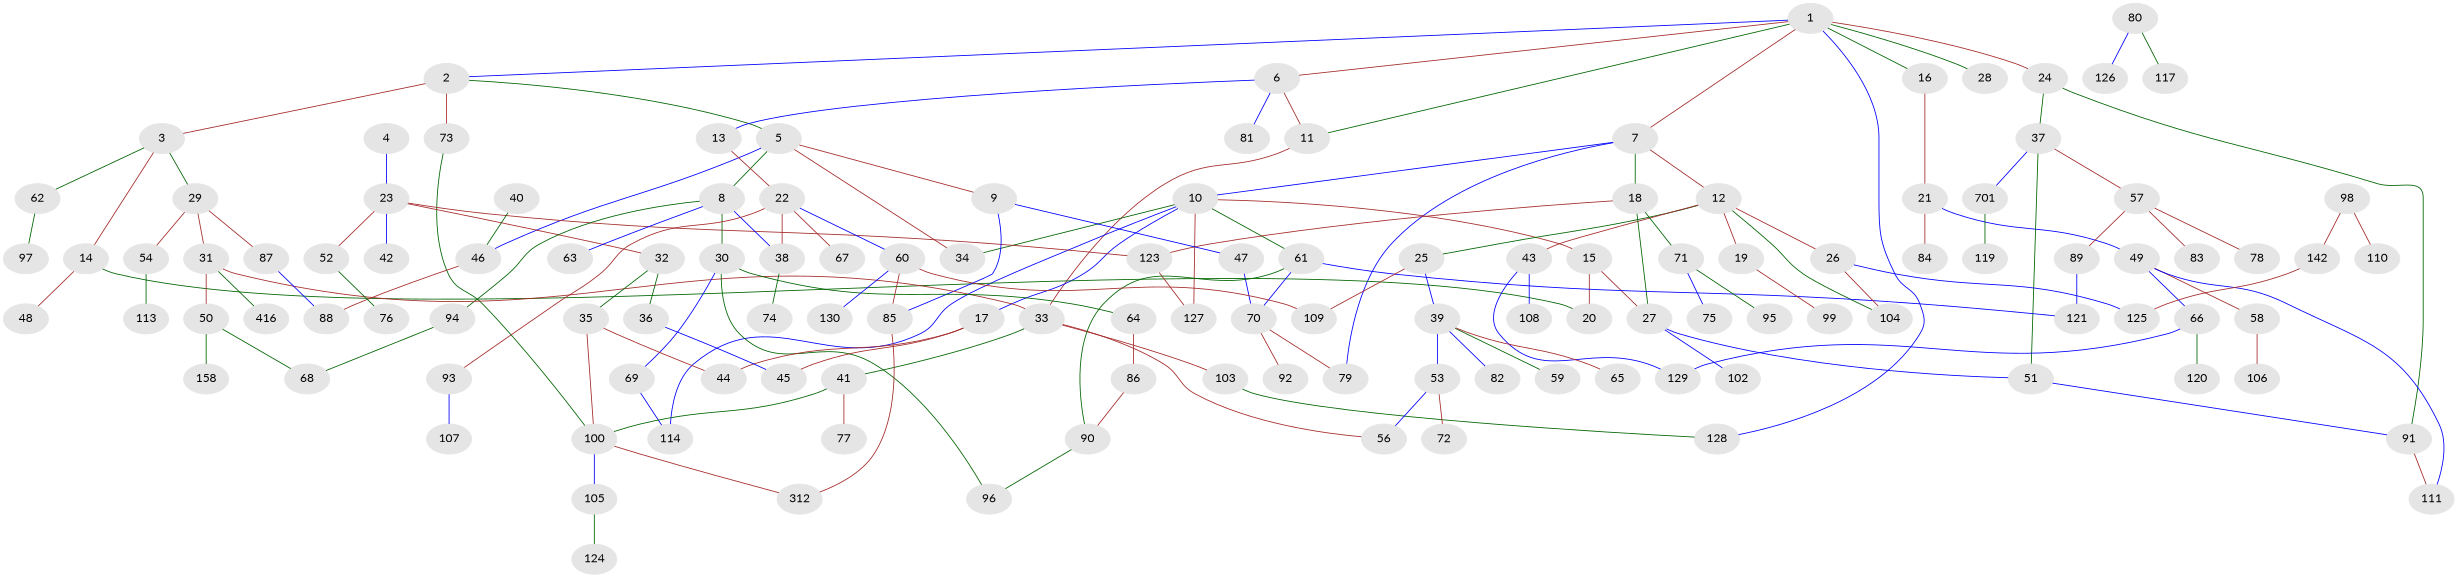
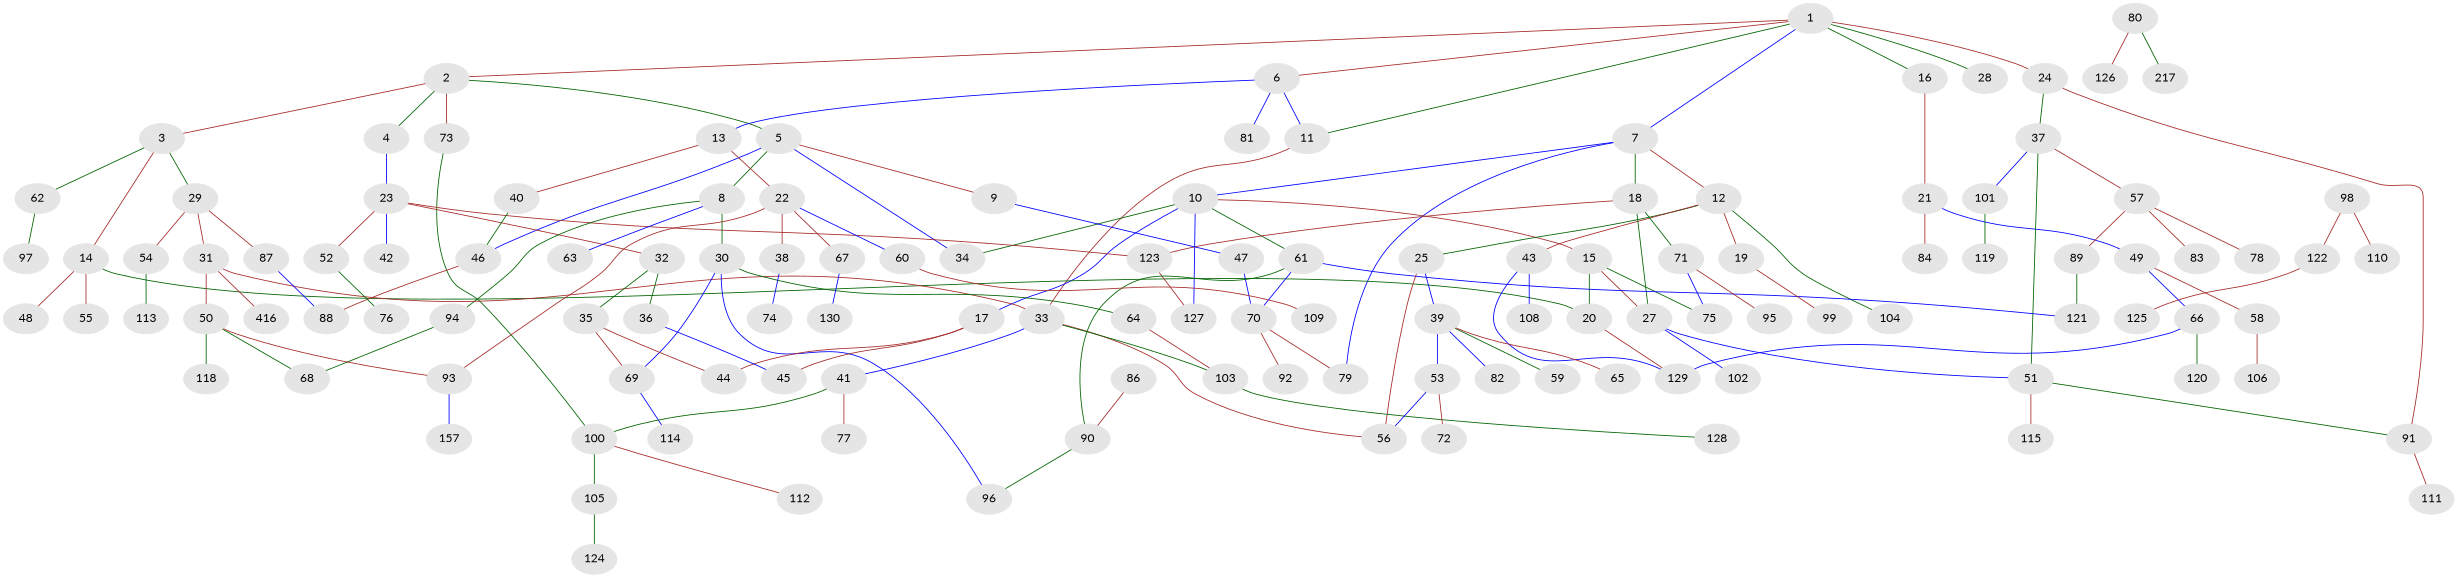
  graph {
    fontname=Lato
    node [color=gray90 fontname=Lato style=filled]
    edge [color=brown fontname=Lato]
    1
    2
    6
    7
    11
    16
    24
    28
    128
    3
    4
    5
    73
    13
    81
    10
    12
    18
    79
    33
    21
    37
    91
    14
    29
    62
    23
    8
    9
    34
    46
    100
    20
    48
+   55
    31
    54
    87
    97
    42
    123
    32
    52
    30
    38
    63
    94
    47
-   85
    88
    22
    40
    15
    17
    61
    114
    127
    19
    25
-   26
    43
    104
    27
    71
    64
    69
    96
    74
    68
    70
-   112 [label=312]
+   112
    75
    44
    45
    90
    121
    41
    56
    103
    99
    39
    109
    125
    129
    108
    60
    67
    93
    51
    102
    49
    84
    95
    58
    66
    111
    130
-   107
+   107 [label=157]
    35
    36
    76
    57
-   101 [label=701]
+   101
    53
    59
    65
    82
+   115
    50
    n110 [label=416]
    113
    86
    80
    126
-   117
-   118 [label=158]
+   117 [label=217]
+   118
    77
    78
    83
    89
    119
    72
    105
    92
    106
    120
    98
    110
-   122 [label=142]
+   122
    124
-   1 -- 2 [color=blue]
+   1 -- 2
    1 -- 6
-   1 -- 7
+   1 -- 7 [color=blue]
    1 -- 11 [color=darkgreen]
    1 -- 16 [color=darkgreen]
    1 -- 24
    1 -- 28 [color=darkgreen]
-   1 -- 128 [color=blue]
    2 -- 3
+   2 -- 4 [color=darkgreen]
    2 -- 5 [color=darkgreen]
    2 -- 73
-   6 -- 11
+   6 -- 11 [color=blue]
    6 -- 13 [color=blue]
    6 -- 81 [color=blue]
    7 -- 10 [color=blue]
    7 -- 12
    7 -- 18 [color=darkgreen]
    7 -- 79 [color=blue]
    11 -- 33
    16 -- 21
    24 -- 37 [color=darkgreen]
-   24 -- 91 [color=darkgreen]
+   24 -- 91
    3 -- 14
    3 -- 29 [color=darkgreen]
    3 -- 62 [color=darkgreen]
    4 -- 23 [color=blue]
    5 -- 8 [color=darkgreen]
    5 -- 9
-   5 -- 34
+   5 -- 34 [color=blue]
    5 -- 46 [color=blue]
    73 -- 100 [color=darkgreen]
    13 -- 22
+   13 -- 40
    10 -- 34 [color=darkgreen]
    10 -- 15
    10 -- 17 [color=blue]
    10 -- 61 [color=darkgreen]
-   10 -- 114 [color=blue]
-   10 -- 127
+   10 -- 127 [color=blue]
    12 -- 19
    12 -- 25 [color=darkgreen]
-   12 -- 26
    12 -- 43
    12 -- 104 [color=darkgreen]
    18 -- 123
    18 -- 27 [color=darkgreen]
    18 -- 71 [color=darkgreen]
-   33 -- 41 [color=darkgreen]
+   33 -- 41 [color=blue]
    33 -- 56
-   33 -- 103
+   33 -- 103 [color=darkgreen]
    21 -- 49 [color=blue]
    21 -- 84
    37 -- 51 [color=darkgreen]
    37 -- 57
    37 -- 101 [color=blue]
    91 -- 111
    14 -- 20 [color=darkgreen]
    14 -- 48
+   14 -- 55
    29 -- 31
    29 -- 54
    29 -- 87
    62 -- 97 [color=darkgreen]
    23 -- 42 [color=blue]
    23 -- 123
    23 -- 32
    23 -- 52
    8 -- 30 [color=darkgreen]
-   8 -- 38 [color=blue]
    8 -- 63 [color=blue]
    8 -- 94 [color=darkgreen]
    9 -- 47 [color=blue]
-   9 -- 85 [color=blue]
    46 -- 88
    100 -- 112
-   100 -- 105 [color=blue]
+   100 -- 105 [color=darkgreen]
+   20 -- 129
    31 -- 33
    31 -- 50
-   31 -- n110 [color=darkgreen]
+   31 -- n110
    54 -- 113 [color=darkgreen]
    87 -- 88 [color=blue]
    123 -- 127
    32 -- 35 [color=darkgreen]
    32 -- 36 [color=darkgreen]
    52 -- 76 [color=darkgreen]
    30 -- 64 [color=darkgreen]
    30 -- 69 [color=blue]
-   30 -- 96 [color=darkgreen]
-   38 -- 74 [color=darkgreen]
+   30 -- 96 [color=blue]
+   38 -- 74 [color=blue]
    94 -- 68 [color=darkgreen]
    47 -- 70 [color=blue]
-   85 -- 112
    22 -- 38
    22 -- 60 [color=blue]
    22 -- 67
    22 -- 93
    40 -- 46 [color=darkgreen]
-   15 -- 20
+   15 -- 20 [color=darkgreen]
    15 -- 27
+   15 -- 75 [color=darkgreen]
    17 -- 44
    17 -- 45
    61 -- 70 [color=blue]
    61 -- 90 [color=darkgreen]
    61 -- 121 [color=blue]
    19 -- 99
    25 -- 39 [color=blue]
-   25 -- 109
-   26 -- 104
-   26 -- 125 [color=blue]
+   25 -- 56
    43 -- 129 [color=blue]
    43 -- 108 [color=blue]
    27 -- 51 [color=blue]
    27 -- 102 [color=blue]
    71 -- 75 [color=blue]
-   71 -- 95 [color=darkgreen]
-   64 -- 86
+   71 -- 95
+   64 -- 103
    69 -- 114 [color=blue]
    70 -- 79
    70 -- 92
    90 -- 96 [color=darkgreen]
    41 -- 100 [color=darkgreen]
    41 -- 77
    103 -- 128 [color=darkgreen]
    39 -- 53 [color=blue]
    39 -- 59 [color=darkgreen]
    39 -- 65
    39 -- 82 [color=blue]
-   60 -- 85
    60 -- 109
-   60 -- 130 [color=blue]
+   67 -- 130 [color=blue]
    93 -- 107 [color=blue]
-   51 -- 91 [color=blue]
+   51 -- 91 [color=darkgreen]
+   51 -- 115
    49 -- 58
    49 -- 66 [color=blue]
-   49 -- 111 [color=blue]
    58 -- 106
    66 -- 129 [color=blue]
    66 -- 120 [color=darkgreen]
-   35 -- 100
+   35 -- 69
    35 -- 44
    36 -- 45 [color=blue]
    57 -- 78
    57 -- 83
    57 -- 89
    101 -- 119 [color=darkgreen]
    53 -- 56 [color=blue]
    53 -- 72
    50 -- 68 [color=darkgreen]
+   50 -- 93
    50 -- 118 [color=darkgreen]
    86 -- 90
-   80 -- 126 [color=blue]
+   80 -- 126
    80 -- 117 [color=darkgreen]
-   89 -- 121 [color=blue]
+   89 -- 121 [color=darkgreen]
    105 -- 124 [color=darkgreen]
    98 -- 110
    98 -- 122
    122 -- 125
  }
